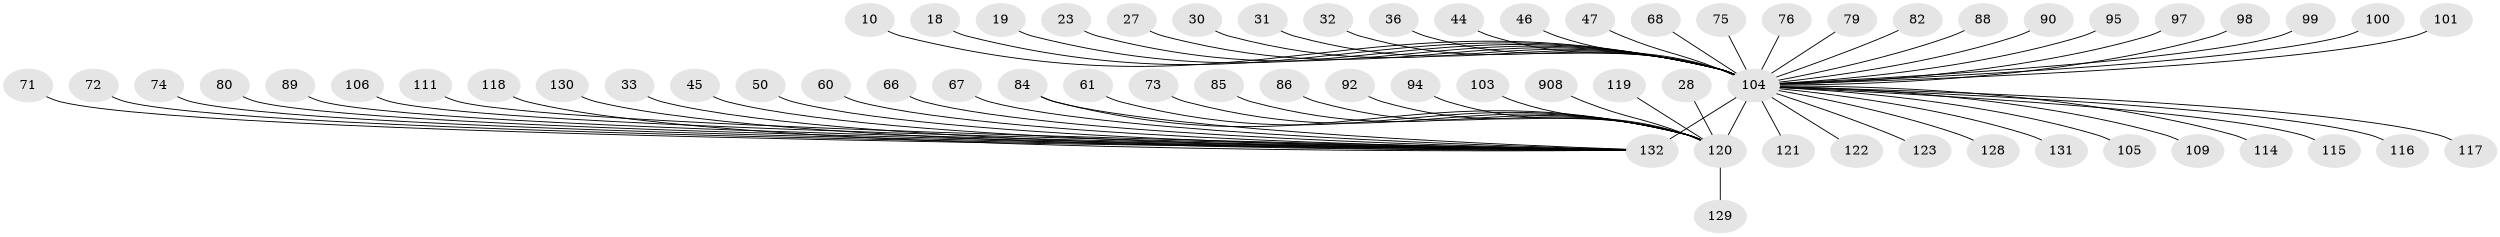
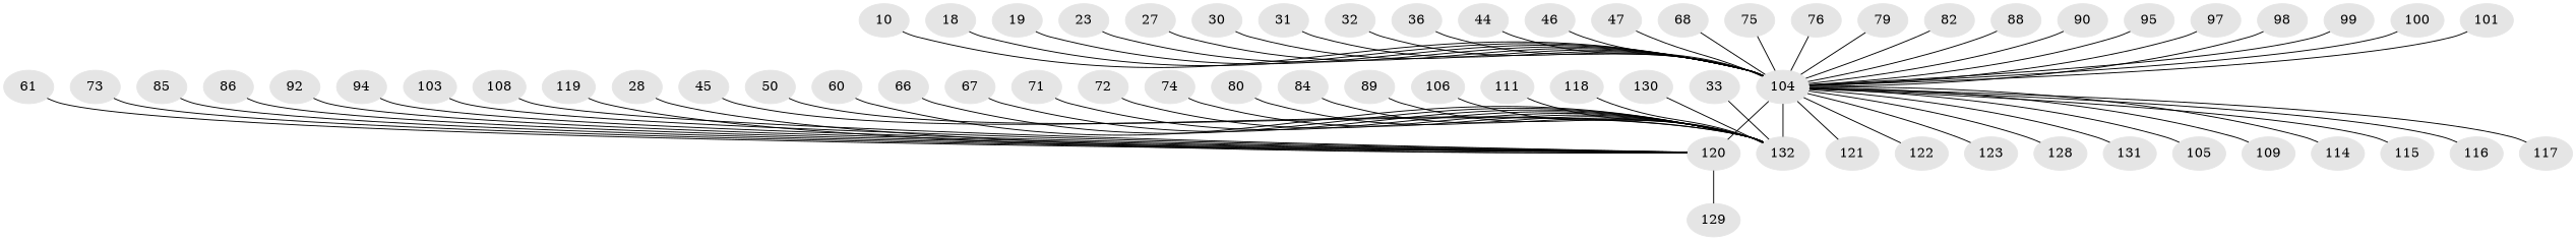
  graph {
    node [color=gray90 style=filled]
    104 [super="+16+17+1+83"]
    120 [super="+49+78+24+107+113"]
    132 [super="+20+39+54+126+112+127"]
    105 [super="+57"]
    109 [super="+21"]
    114 [super="+102"]
    115
    116
    117
    121
    122 [super="+26+93"]
    123 [super="+96"]
    128
    131
    10
    18
    19
    23 [super="+9"]
    27
    129
    28
    30
    31
    32
    33
    36
    44
    45
    46
    47
    50
    60
    61
    66
    67
    68
    71
    72
    73 [super="+55"]
    74
    75
    76
    79 [super="+63"]
    80
    82
    84 [super="+51"]
    85
    86
    88
    89
    90
    92 [super="+87"]
    94
    95
    97
    98 [super="+48"]
    99 [super="+12+25+43"]
    100
    101
    103
    106
-   108 [label=908]
+   108
    111
    118
    119
    130
    104 -- 120 [weight=13]
    104 -- 132 [weight=27]
    104 -- 105
    104 -- 109
    104 -- 114
    104 -- 115
    104 -- 116
    104 -- 117
    104 -- 121
    104 -- 122 [weight=2]
    104 -- 123 [weight=2]
    104 -- 128
    104 -- 131
    120 -- 129
    10 -- 104
    18 -- 104
    19 -- 104
    23 -- 104
    27 -- 104
    28 -- 120
    30 -- 104
    31 -- 104
    32 -- 104
    33 -- 132
    36 -- 104
    44 -- 104
    45 -- 132
    46 -- 104
    47 -- 104
    50 -- 132
    60 -- 132
    61 -- 120
    66 -- 132
    67 -- 132
    68 -- 104
    71 -- 132
    72 -- 132
    73 -- 120
    74 -- 132
    75 -- 104
    76 -- 104
    79 -- 104
    80 -- 132
    82 -- 104
-   84 -- 120
    84 -- 132
    85 -- 120
    86 -- 120
    88 -- 104
    89 -- 132
    90 -- 104
    92 -- 120
    94 -- 120
    95 -- 104
    97 -- 104
    98 -- 104 [weight=2]
    99 -- 104 [weight=2]
    100 -- 104
    101 -- 104 [weight=2]
    103 -- 120
    106 -- 132
    108 -- 120
    111 -- 132
    118 -- 132
    119 -- 120
    130 -- 132
  }
